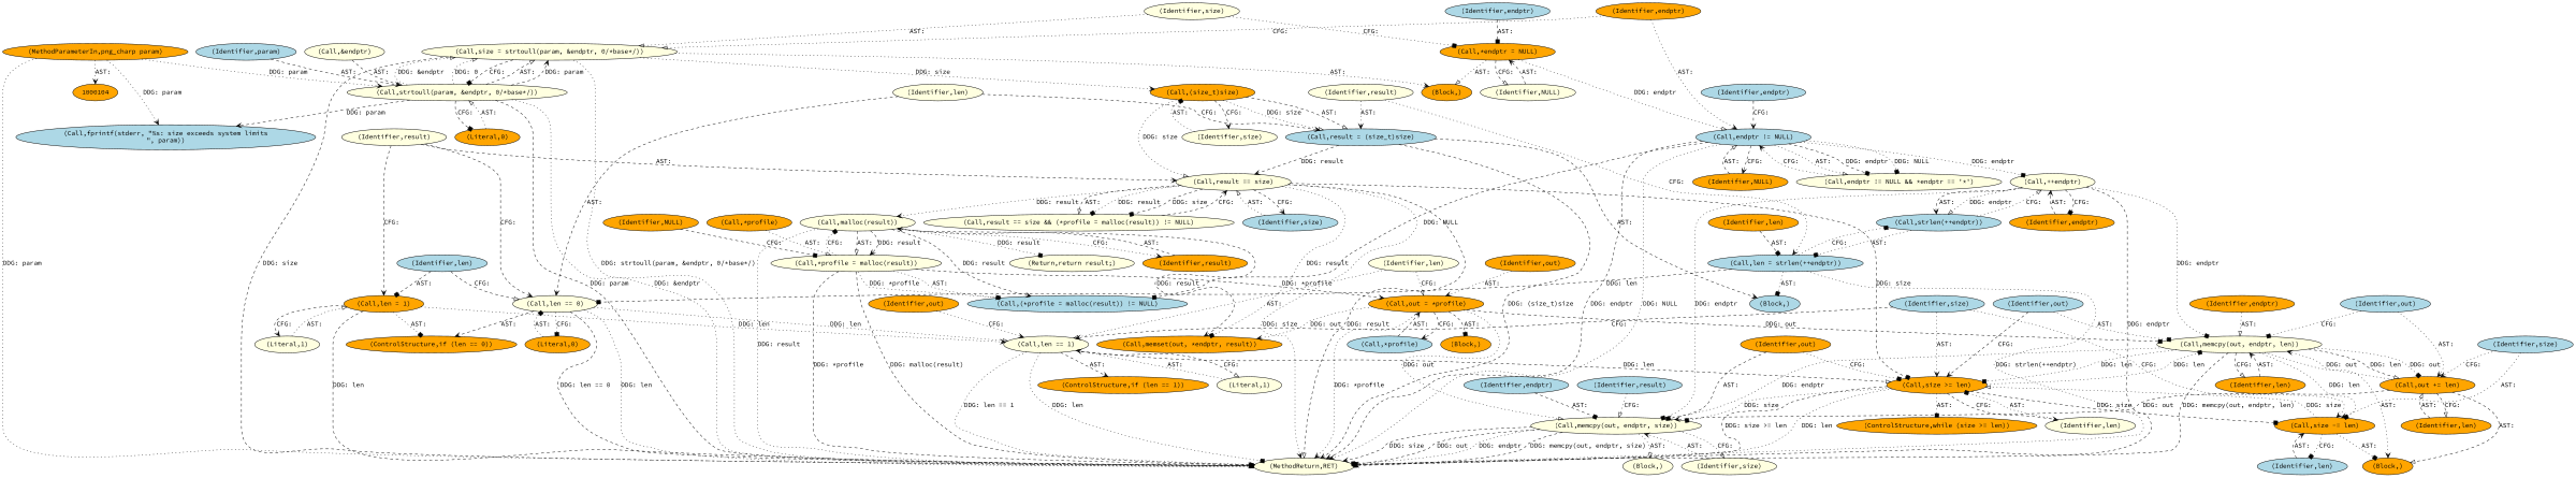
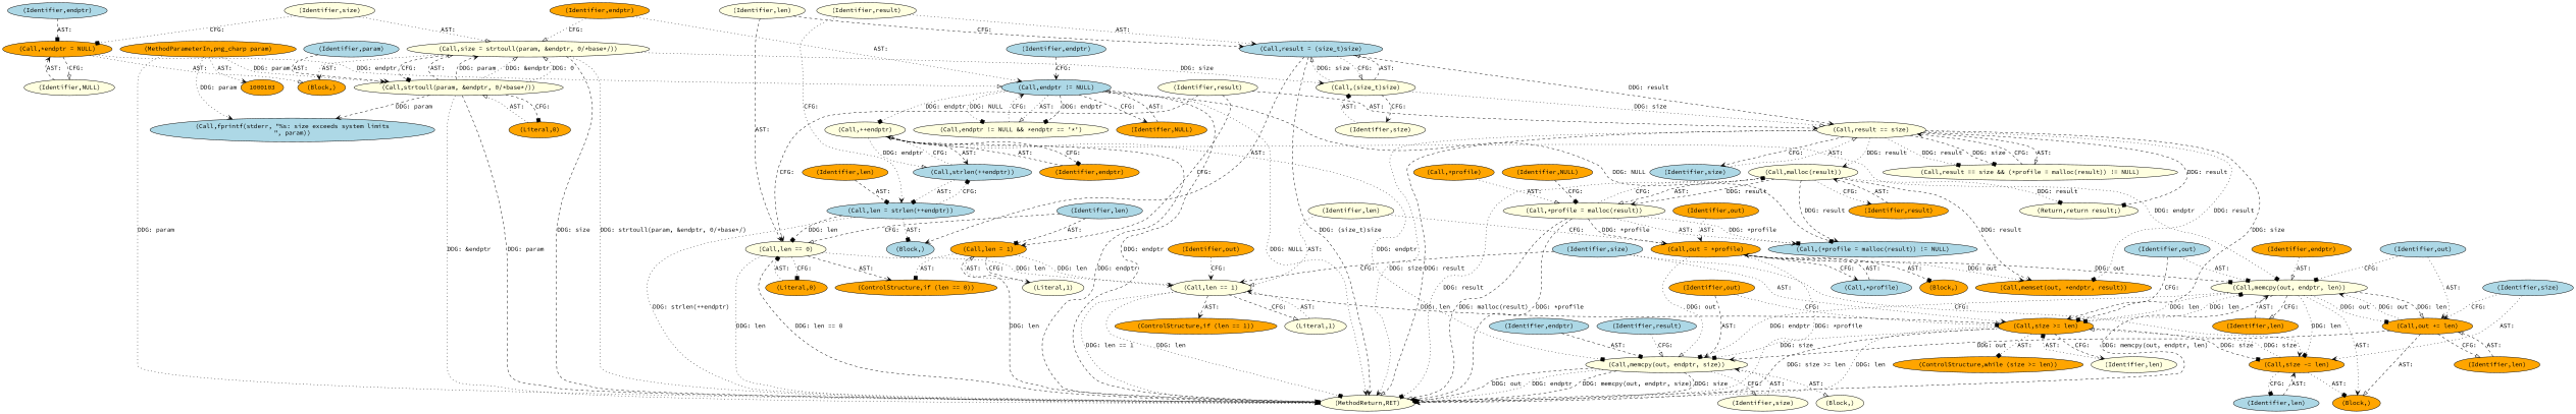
  digraph {
    fontname="Source Code Pro"
    node [fillcolor=orange fontname="Source Code Pro" style=filled]
    edge [arrowhead=vee fontname="Source Code Pro" style=dotted]
    n1 [fillcolor=lightyellow label="(Call,memcpy(out, endptr, len))"]
    n2 [label="(Call,out += len)"]
    n3 [label="(Call,size >= len)"]
    n4 [label="(Call,size -= len)"]
    n5 [fillcolor=lightyellow label="(Call,memcpy(out, endptr, size))"]
    n6 [fillcolor=lightyellow label="(MethodReturn,RET)"]
    n7 [label="(Identifier,len)"]
    n8 [label="(Block,)"]
    n9 [label="(Identifier,len)"]
    n10 [label="(ControlStructure,while (size >= len))"]
    n11 [fillcolor=lightyellow label="(Identifier,len)"]
    n12 [fillcolor=lightblue label="(Identifier,len)"]
    n13 [fillcolor=lightyellow label="(Block,)"]
    n14 [fillcolor=lightyellow label="(Identifier,size)"]
    n15 [label="(Call,out = *profile)"]
    n16 [label="(Block,)"]
    n17 [label="(Call,memset(out, *endptr, result))"]
    n18 [fillcolor=lightblue label="(Call,*profile)"]
    n19 [fillcolor=lightyellow label="(Call,*profile = malloc(result))"]
    n20 [fillcolor=lightyellow label="(Call,malloc(result))"]
    n21 [fillcolor=lightblue label="(Call,(*profile = malloc(result)) != NULL)"]
    n22 [label="(Identifier,result)"]
    n23 [fillcolor=lightyellow label="(Return,return result;)"]
    n24 [fillcolor=lightyellow label="(Call,result == size)"]
    n25 [fillcolor=lightyellow label="(Call,result == size && (*profile = malloc(result)) != NULL)"]
    n26 [fillcolor=lightblue label="(Identifier,size)"]
    n27 [fillcolor=lightblue label="(Call,result = (size_t)size)"]
-   n28 [label="(Call,(size_t)size)"]
+   n28 [fillcolor=lightyellow label="(Call,(size_t)size)"]
    n29 [fillcolor=lightblue label="(Block,)"]
    n30 [fillcolor=lightyellow label="(Identifier,size)"]
    n31 [fillcolor=lightyellow label="(Call,size = strtoull(param, &endptr, 0/*base*/))"]
    n32 [fillcolor=lightyellow label="(Call,strtoull(param, &endptr, 0/*base*/))"]
    n33 [label="(Block,)"]
    n34 [label="(Literal,0)"]
    n35 [fillcolor=lightblue label="(Call,fprintf(stderr, \"%s: size exceeds system limits\n\", param))"]
    n36 [label="(MethodParameterIn,png_charp param)"]
-   1000104
+   1000104 [label=1000103]
    n38 [fillcolor=lightyellow label="(Call,++endptr)"]
    n39 [fillcolor=lightblue label="(Call,strlen(++endptr))"]
    n40 [label="(Identifier,endptr)"]
    n41 [fillcolor=lightblue label="(Call,len = strlen(++endptr))"]
    n42 [fillcolor=lightblue label="(Call,endptr != NULL)"]
    n43 [label="(Identifier,NULL)"]
    n44 [fillcolor=lightyellow label="(Call,endptr != NULL && *endptr == '*')"]
    n45 [label="(Call,*endptr = NULL)"]
    n46 [fillcolor=lightyellow label="(Identifier,NULL)"]
    n47 [fillcolor=lightyellow label="(Call,len == 1)"]
    n48 [fillcolor=lightyellow label="(Literal,1)"]
    n49 [label="(ControlStructure,if (len == 1))"]
    n50 [fillcolor=lightyellow label="(Call,len == 0)"]
    n51 [label="(ControlStructure,if (len == 0))"]
    n52 [label="(Literal,0)"]
    n53 [label="(Call,len = 1)"]
    n54 [fillcolor=lightyellow label="(Literal,1)"]
    n55 [fillcolor=lightblue label="(Identifier,param)"]
    n56 [label="(Identifier,out)"]
    n57 [label="(Call,*profile)"]
    n58 [fillcolor=lightyellow label="(Identifier,size)"]
    n59 [fillcolor=lightblue label="(Identifier,out)"]
    n60 [label="(Identifier,endptr)"]
    n61 [fillcolor=lightblue label="(Identifier,endptr)"]
    n62 [fillcolor=lightyellow label="(Identifier,result)"]
    n63 [label="(Identifier,out)"]
    n64 [fillcolor=lightblue label="(Identifier,size)"]
    n65 [fillcolor=lightblue label="(Identifier,endptr)"]
    n66 [fillcolor=lightblue label="(Identifier,result)"]
    n67 [fillcolor=lightyellow label="(Identifier,result)"]
    n68 [fillcolor=lightblue label="(Identifier,endptr)"]
    n69 [fillcolor=lightyellow label="(Identifier,len)"]
-   n70 [fillcolor=lightyellow label="(Call,&endptr)"]
    n71 [fillcolor=lightblue label="(Identifier,size)"]
    n72 [label="(Identifier,len)"]
    n73 [fillcolor=lightblue label="(Identifier,out)"]
    n74 [label="(Identifier,out)"]
    n75 [label="(Identifier,NULL)"]
    n76 [fillcolor=lightblue label="(Identifier,len)"]
    n77 [label="(Identifier,endptr)"]
    n78 [fillcolor=lightyellow label="(Identifier,len)"]
    n1 -> n2 [arrowhead=onormal label="DDG: len" style=dashed]
    n1 -> n2 [arrowhead=box label="DDG: out"]
    n1 -> n3 [arrowhead=box label="DDG: len"]
    n1 -> n4 [arrowhead=box label="DDG: len"]
    n1 -> n5 [arrowhead=box label="DDG: endptr"]
    n1 -> n6 [label="DDG: memcpy(out, endptr, len)" style=dashed]
    n1 -> n7 [arrowhead=onormal label="CFG: " style=dashed]
    n1 -> n8 [label="AST: "]
    n2 -> n1 [label="DDG: out"]
    n2 -> n5 [label="DDG: out" style=dashed]
    n2 -> n8 [arrowhead=onormal label="AST: " style=dashed]
    n2 -> n9 [arrowhead=onormal label="CFG: " style=dashed]
    n3 -> n1 [arrowhead=box label="DDG: len"]
    n3 -> n4 [arrowhead=box label="DDG: size" style=dashed]
    n3 -> n5 [arrowhead=box label="DDG: size"]
    n3 -> n6 [label="DDG: size >= len" style=dashed]
    n3 -> n6 [label="DDG: len"]
    n3 -> n10 [arrowhead=box label="AST: "]
    n3 -> n11 [label="CFG: " style=dashed]
    n4 -> n3 [arrowhead=onormal label="DDG: size"]
    n4 -> n8 [arrowhead=box label="AST: "]
    n4 -> n12 [arrowhead=box label="CFG: "]
    n5 -> n6 [arrowhead=box label="DDG: out" style=dashed]
    n5 -> n6 [arrowhead=box label="DDG: endptr"]
    n5 -> n6 [arrowhead=box label="DDG: memcpy(out, endptr, size)" style=dashed]
    n5 -> n6 [label="DDG: size" style=dashed]
    n5 -> n13 [arrowhead=onormal label="AST: "]
    n5 -> n14 [arrowhead=onormal label="CFG: "]
    n7 -> n1 [label="AST: " style=dashed]
    n9 -> n2 [arrowhead=onormal label="AST: " style=dashed]
    n11 -> n3 [arrowhead=box label="AST: "]
    n12 -> n4 [label="AST: " style=dashed]
    n14 -> n5 [label="AST: "]
    n15 -> n1 [arrowhead=box label="DDG: out" style=dashed]
    n15 -> n5 [arrowhead=onormal label="DDG: out"]
    n15 -> n6 [label="DDG: *profile"]
    n15 -> n16 [arrowhead=box label="AST: " style=dashed]
    n15 -> n17 [label="DDG: out"]
    n15 -> n18 [label="CFG: " style=dashed]
    n18 -> n15 [label="AST: " style=dashed]
    n19 -> n6 [label="DDG: *profile" style=dashed]
    n19 -> n6 [arrowhead=onormal label="DDG: malloc(result)" style=dashed]
    n19 -> n15 [label="DDG: *profile" style=dashed]
    n19 -> n20 [arrowhead=box label="CFG: "]
    n19 -> n21 [arrowhead=box label="AST: "]
    n19 -> n21 [label="DDG: *profile"]
    n20 -> n6 [arrowhead=box label="DDG: result"]
    n20 -> n17 [label="DDG: result" style=dashed]
    n20 -> n19 [arrowhead=onormal label="AST: " style=dashed]
    n20 -> n19 [label="DDG: result" style=dashed]
    n20 -> n21 [label="DDG: result" style=dashed]
    n20 -> n22 [label="CFG: "]
    n20 -> n23 [arrowhead=box label="DDG: result"]
    n22 -> n20 [label="AST: " style=dashed]
    n24 -> n3 [arrowhead=box label="DDG: size" style=dashed]
    n24 -> n6 [label="DDG: size"]
    n24 -> n6 [arrowhead=onormal label="DDG: result" style=dashed]
    n24 -> n17 [arrowhead=box label="DDG: result"]
    n24 -> n20 [label="DDG: result"]
+   n24 -> n23 [arrowhead=box label="DDG: result" style=dashed]
    n24 -> n25 [arrowhead=onormal label="AST: " style=dashed]
    n24 -> n25 [arrowhead=box label="DDG: result"]
    n24 -> n25 [arrowhead=box label="DDG: size" style=dashed]
    n24 -> n26 [label="CFG: " style=dashed]
    n25 -> n24 [label="CFG: " style=dashed]
    n26 -> n24 [arrowhead=onormal label="AST: "]
    n27 -> n6 [label="DDG: (size_t)size" style=dashed]
    n27 -> n24 [label="DDG: result" style=dashed]
+   n27 -> n28 [arrowhead=onormal label="CFG: "]
    n27 -> n29 [label="AST: " style=dashed]
    n28 -> n24 [arrowhead=onormal label="DDG: size"]
    n28 -> n27 [arrowhead=onormal label="AST: " style=dashed]
    n28 -> n27 [arrowhead=onormal label="DDG: size"]
    n28 -> n30 [label="CFG: " style=dashed]
    n30 -> n28 [arrowhead=box label="AST: "]
    n31 -> n6 [label="DDG: size" style=dashed]
    n31 -> n6 [arrowhead=onormal label="DDG: strtoull(param, &endptr, 0/*base*/)"]
    n31 -> n28 [label="DDG: size"]
    n31 -> n32 [arrowhead=box label="CFG: " style=dashed]
    n31 -> n33 [label="AST: "]
    n32 -> n6 [arrowhead=onormal label="DDG: &endptr"]
    n32 -> n6 [arrowhead=box label="DDG: param" style=dashed]
    n32 -> n31 [arrowhead=onormal label="AST: " style=dashed]
    n32 -> n31 [label="DDG: param" style=dashed]
    n32 -> n31 [arrowhead=onormal label="DDG: &endptr"]
    n32 -> n31 [arrowhead=onormal label="DDG: 0"]
    n32 -> n34 [arrowhead=box label="CFG: " style=dashed]
    n32 -> n35 [label="DDG: param" style=dashed]
    n34 -> n32 [arrowhead=onormal label="AST: "]
    n36 -> n6 [arrowhead=onormal label="DDG: param"]
    n36 -> n32 [label="DDG: param"]
    n36 -> n35 [label="DDG: param"]
    n36 -> 1000104 [label="AST: "]
    n38 -> n1 [arrowhead=box label="DDG: endptr"]
    n38 -> n5 [arrowhead=box label="DDG: endptr"]
    n38 -> n6 [label="DDG: endptr" style=dashed]
    n38 -> n39 [label="AST: " style=dashed]
    n38 -> n39 [arrowhead=onormal label="DDG: endptr"]
    n38 -> n40 [arrowhead=box label="CFG: " style=dashed]
    n39 -> n38 [arrowhead=onormal label="CFG: "]
    n39 -> n41 [arrowhead=box label="AST: "]
    n40 -> n38 [label="AST: " style=dashed]
    n41 -> n6 [arrowhead=box label="DDG: strlen(++endptr)"]
    n41 -> n29 [arrowhead=box label="AST: "]
    n41 -> n39 [arrowhead=box label="CFG: "]
    n41 -> n50 [arrowhead=box label="DDG: len" style=dashed]
    n42 -> n6 [label="DDG: endptr" style=dashed]
    n42 -> n6 [label="DDG: NULL"]
    n42 -> n21 [arrowhead=box label="DDG: NULL" style=dashed]
    n42 -> n38 [arrowhead=box label="DDG: endptr"]
    n42 -> n43 [label="CFG: " style=dashed]
    n42 -> n44 [arrowhead=onormal label="AST: "]
    n42 -> n44 [arrowhead=box label="DDG: endptr" style=dashed]
    n42 -> n44 [arrowhead=box label="DDG: NULL"]
    n43 -> n42 [arrowhead=onormal label="AST: " style=dashed]
    n44 -> n42 [label="CFG: "]
    n45 -> n33 [arrowhead=onormal label="AST: "]
    n45 -> n42 [arrowhead=onormal label="DDG: endptr"]
    n45 -> n46 [arrowhead=onormal label="CFG: " style=dashed]
    n46 -> n45 [label="AST: " style=dashed]
    n47 -> n3 [arrowhead=onormal label="DDG: len" style=dashed]
    n47 -> n6 [label="DDG: len == 1"]
    n47 -> n6 [arrowhead=box label="DDG: len"]
    n47 -> n48 [arrowhead=onormal label="CFG: " style=dashed]
    n47 -> n49 [label="AST: " style=dashed]
    n48 -> n47 [label="AST: "]
    n50 -> n6 [arrowhead=onormal label="DDG: len"]
    n50 -> n6 [label="DDG: len == 0" style=dashed]
    n50 -> n47 [arrowhead=onormal label="DDG: len"]
    n50 -> n51 [label="AST: " style=dashed]
    n50 -> n52 [arrowhead=box label="CFG: "]
    n52 -> n50 [arrowhead=box label="AST: "]
    n53 -> n6 [arrowhead=onormal label="DDG: len" style=dashed]
    n53 -> n47 [label="DDG: len"]
    n53 -> n51 [arrowhead=box label="AST: "]
    n53 -> n54 [label="CFG: " style=dashed]
    n54 -> n53 [arrowhead=onormal label="AST: "]
    n55 -> n32 [label="AST: " style=dashed]
    n56 -> n3 [arrowhead=box label="CFG: "]
    n56 -> n5 [label="AST: " style=dashed]
    n57 -> n19 [arrowhead=onormal label="AST: "]
    n58 -> n31 [arrowhead=onormal label="AST: "]
    n58 -> n45 [arrowhead=box label="CFG: "]
    n59 -> n1 [arrowhead=box label="AST: "]
    n59 -> n3 [label="CFG: " style=dashed]
    n60 -> n31 [arrowhead=onormal label="CFG: "]
    n60 -> n42 [label="AST: "]
    n61 -> n5 [arrowhead=box label="AST: " style=dashed]
    n62 -> n24 [label="AST: " style=dashed]
    n62 -> n50 [label="CFG: " style=dashed]
    n62 -> n53 [label="CFG: " style=dashed]
    n63 -> n15 [label="AST: "]
    n64 -> n2 [label="CFG: "]
    n64 -> n4 [label="AST: "]
    n65 -> n45 [arrowhead=box label="AST: " style=dashed]
    n66 -> n5 [arrowhead=onormal label="CFG: "]
    n67 -> n27 [label="AST: "]
    n67 -> n41 [label="CFG: "]
    n68 -> n42 [label="CFG: " style=dashed]
    n69 -> n27 [label="CFG: " style=dashed]
    n69 -> n50 [label="AST: " style=dashed]
-   n70 -> n32 [arrowhead=onormal label="AST: " style=dashed]
    n71 -> n3 [label="AST: "]
    n71 -> n4 [label="CFG: "]
    n71 -> n47 [label="CFG: " style=dashed]
    n72 -> n41 [arrowhead=box label="AST: " style=dashed]
    n73 -> n1 [arrowhead=box label="CFG: "]
    n73 -> n2 [label="AST: "]
    n74 -> n47 [label="CFG: "]
    n75 -> n19 [arrowhead=box label="CFG: " style=dashed]
    n76 -> n50 [arrowhead=onormal label="CFG: " style=dashed]
    n76 -> n53 [arrowhead=box label="AST: " style=dashed]
    n77 -> n1 [arrowhead=onormal label="AST: "]
    n78 -> n15 [arrowhead=onormal label="CFG: "]
    n78 -> n47 [arrowhead=onormal label="AST: "]
  }
